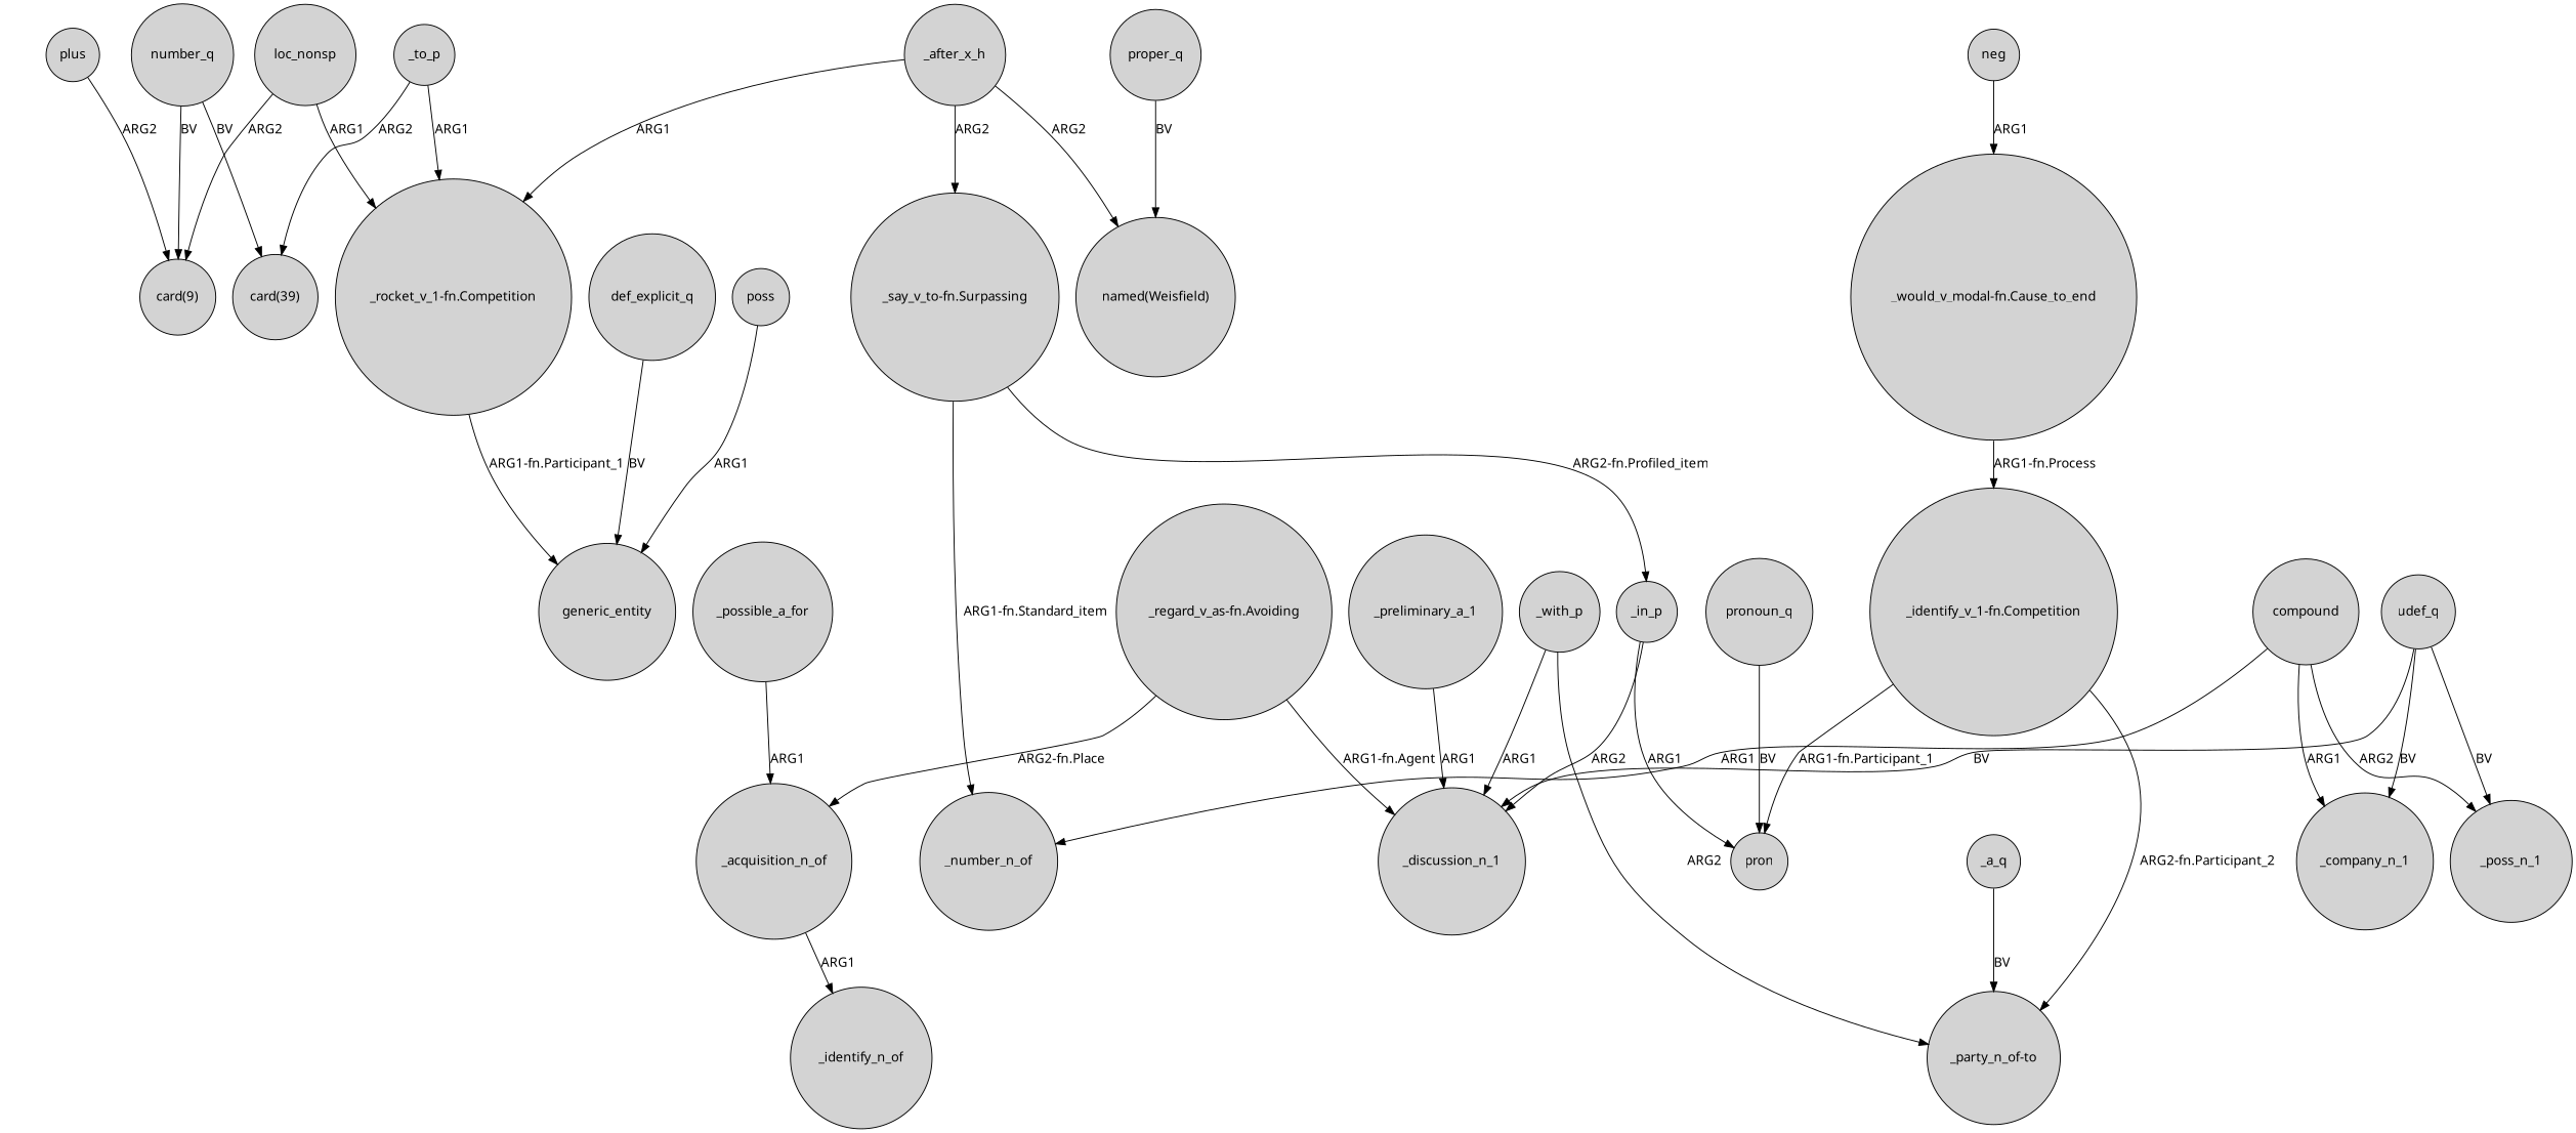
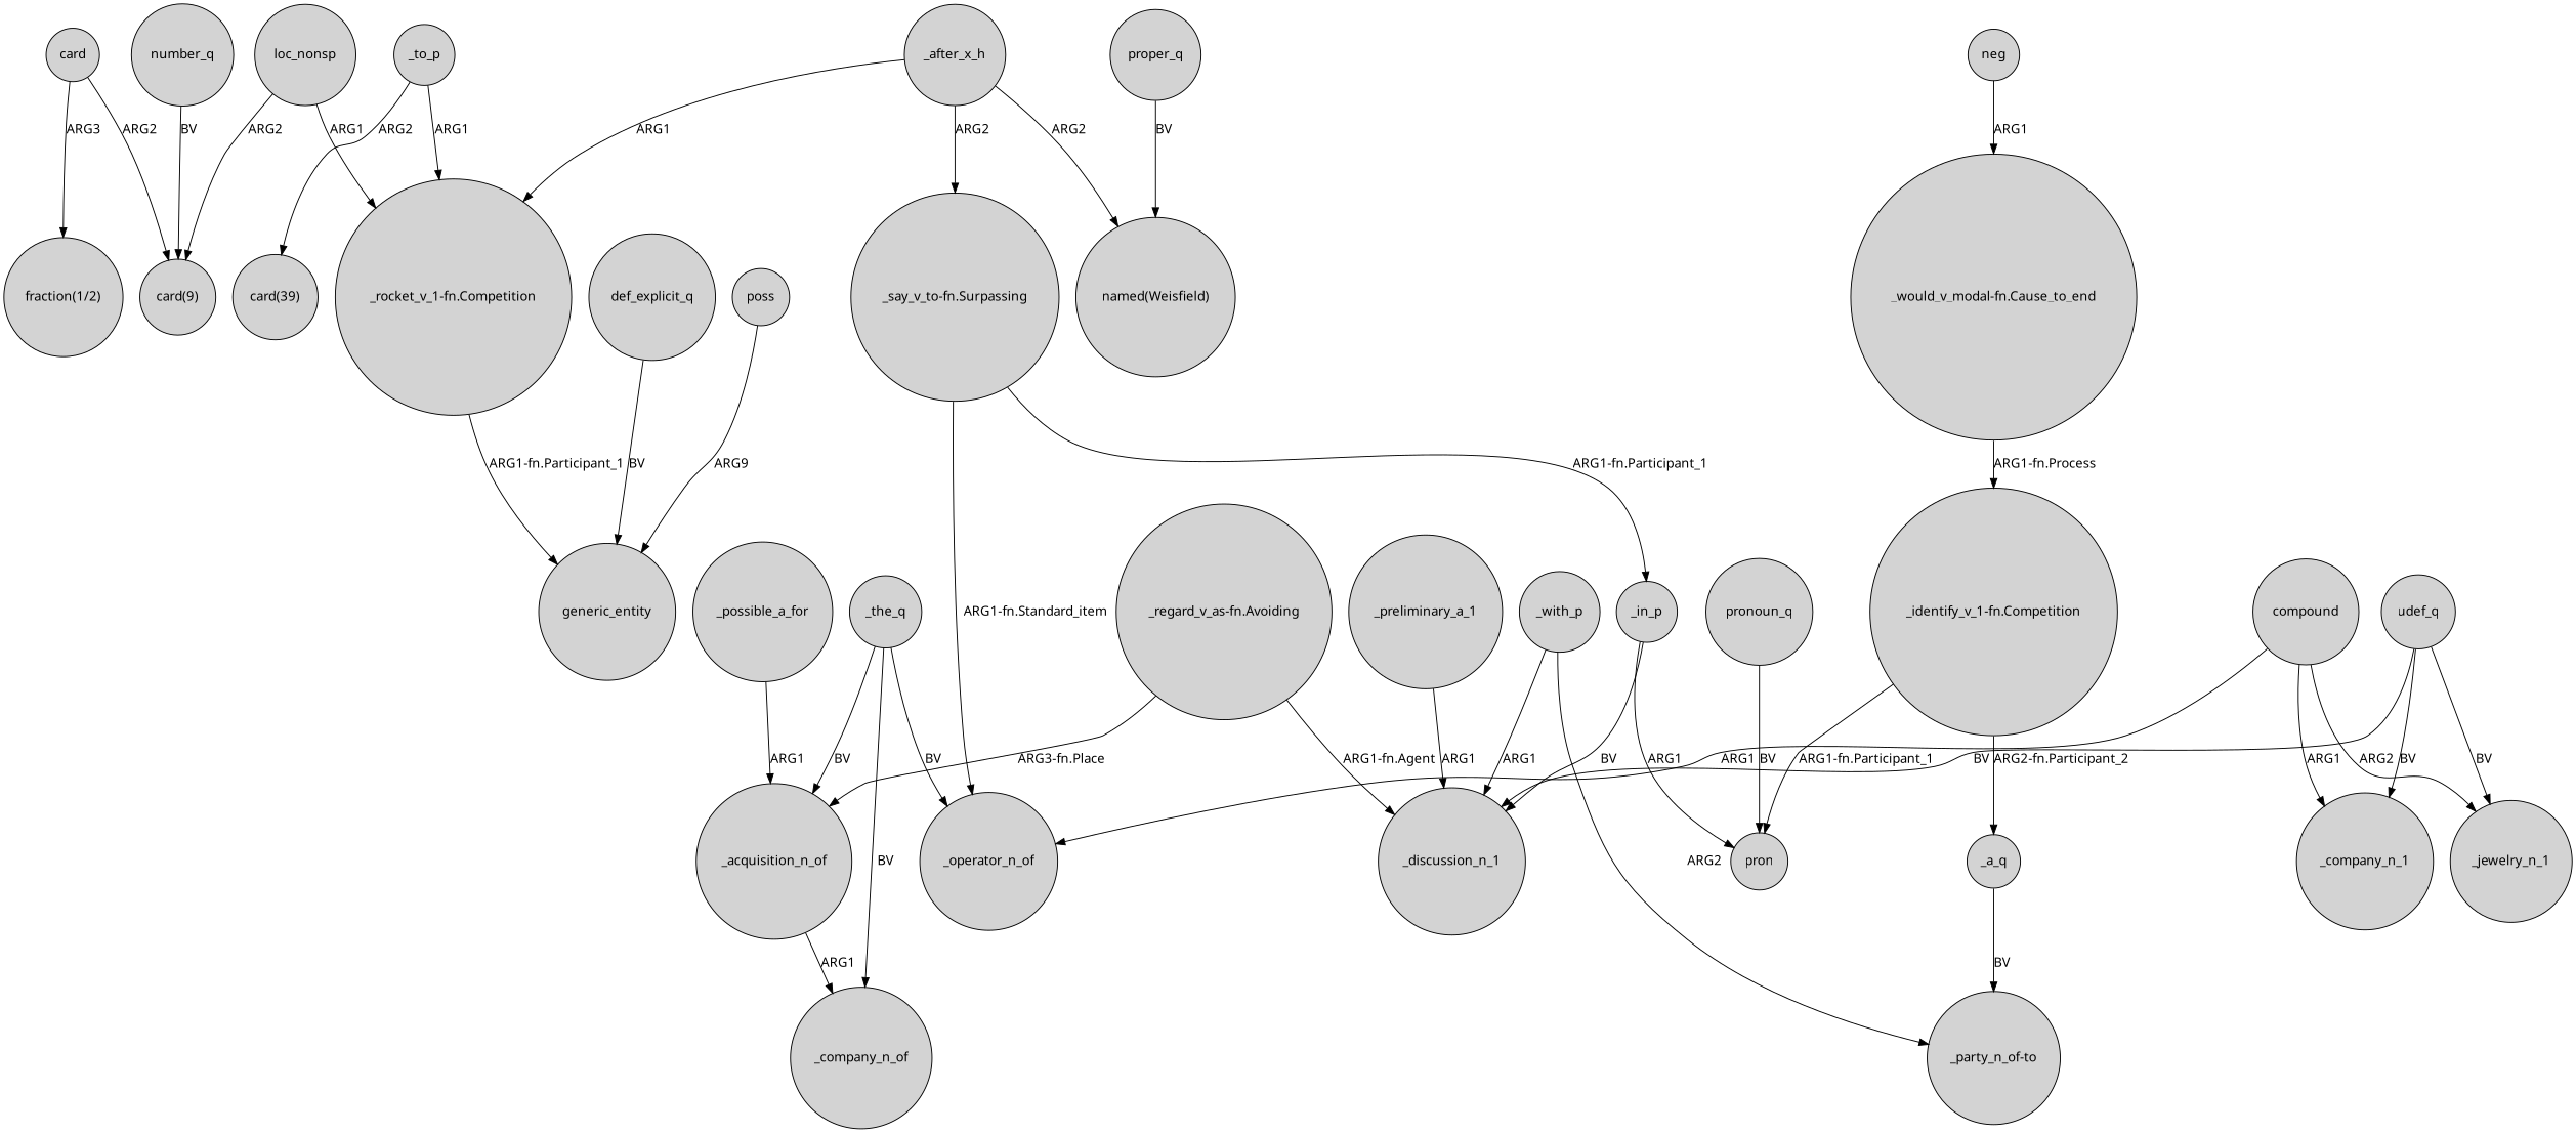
  digraph {
    fontname="Noto Sans"
    node [fontname="Noto Sans" shape=circle style=filled]
    edge [fontname="Noto Sans"]
    loc_nonsp
    "card(9)"
    "_rocket_v_1-fn.Competition"
    generic_entity
    _with_p
    "_party_n_of-to"
    _discussion_n_1
    def_explicit_q
-   plus
+   plus [label=card]
+   "fraction(1/2)"
    _after_x_h
    "_say_v_to-fn.Surpassing"
    "named(Weisfield)"
-   _operator_n_of [label=_number_n_of]
+   _operator_n_of
    _in_p
    _to_p
    "card(39)"
+   _the_q
    _acquisition_n_of
-   _company_n_of [label=_identify_n_of]
+   _company_n_of
    number_q
    pron
    "_regard_v_as-fn.Avoiding"
    _a_q
    poss
    pronoun_q
    udef_q
    n28 [label=_company_n_1]
-   _jewelry_n_1 [label=_poss_n_1]
+   _jewelry_n_1
    proper_q
    _possible_a_for
    "_identify_v_1-fn.Competition"
    "_would_v_modal-fn.Cause_to_end"
    compound
    neg
    _preliminary_a_1
    loc_nonsp -> "card(9)" [label=ARG2]
    loc_nonsp -> "_rocket_v_1-fn.Competition" [label=ARG1]
    "_rocket_v_1-fn.Competition" -> generic_entity [label="ARG1-fn.Participant_1"]
    _with_p -> "_party_n_of-to" [label=ARG2]
    _with_p -> _discussion_n_1 [label=ARG1]
    def_explicit_q -> generic_entity [label=BV]
    plus -> "card(9)" [label=ARG2]
+   plus -> "fraction(1/2)" [label=ARG3]
    _after_x_h -> "_rocket_v_1-fn.Competition" [label=ARG1]
    _after_x_h -> "_say_v_to-fn.Surpassing" [label=ARG2]
    _after_x_h -> "named(Weisfield)" [label=ARG2]
    "_say_v_to-fn.Surpassing" -> _operator_n_of [label="ARG1-fn.Standard_item"]
-   "_say_v_to-fn.Surpassing" -> _in_p [label="ARG2-fn.Profiled_item"]
-   _in_p -> _discussion_n_1 [label=ARG2]
+   "_say_v_to-fn.Surpassing" -> _in_p [label="ARG1-fn.Participant_1"]
+   _in_p -> _discussion_n_1 [label=BV]
    _in_p -> pron [label=ARG1]
    _to_p -> "_rocket_v_1-fn.Competition" [label=ARG1]
    _to_p -> "card(39)" [label=ARG2]
+   _the_q -> _operator_n_of [label=BV]
+   _the_q -> _acquisition_n_of [label=BV]
+   _the_q -> _company_n_of [label=BV]
    _acquisition_n_of -> _company_n_of [label=ARG1]
    number_q -> "card(9)" [label=BV]
-   number_q -> "card(39)" [label=BV]
    "_regard_v_as-fn.Avoiding" -> _discussion_n_1 [label="ARG1-fn.Agent"]
-   "_regard_v_as-fn.Avoiding" -> _acquisition_n_of [label="ARG2-fn.Place"]
+   "_regard_v_as-fn.Avoiding" -> _acquisition_n_of [label="ARG3-fn.Place"]
    _a_q -> "_party_n_of-to" [label=BV]
-   poss -> generic_entity [label=ARG1]
+   poss -> generic_entity [label=ARG9]
    pronoun_q -> pron [label=BV]
    udef_q -> _discussion_n_1 [label=BV]
    udef_q -> n28 [label=BV]
    udef_q -> _jewelry_n_1 [label=BV]
    proper_q -> "named(Weisfield)" [label=BV]
    _possible_a_for -> _acquisition_n_of [label=ARG1]
-   "_identify_v_1-fn.Competition" -> "_party_n_of-to" [label="ARG2-fn.Participant_2"]
+   "_identify_v_1-fn.Competition" -> _a_q [label="ARG2-fn.Participant_2"]
    "_identify_v_1-fn.Competition" -> pron [label="ARG1-fn.Participant_1"]
    "_would_v_modal-fn.Cause_to_end" -> "_identify_v_1-fn.Competition" [label="ARG1-fn.Process"]
    compound -> _operator_n_of [label=ARG1]
    compound -> n28 [label=ARG1]
    compound -> _jewelry_n_1 [label=ARG2]
    neg -> "_would_v_modal-fn.Cause_to_end" [label=ARG1]
    _preliminary_a_1 -> _discussion_n_1 [label=ARG1]
  }
